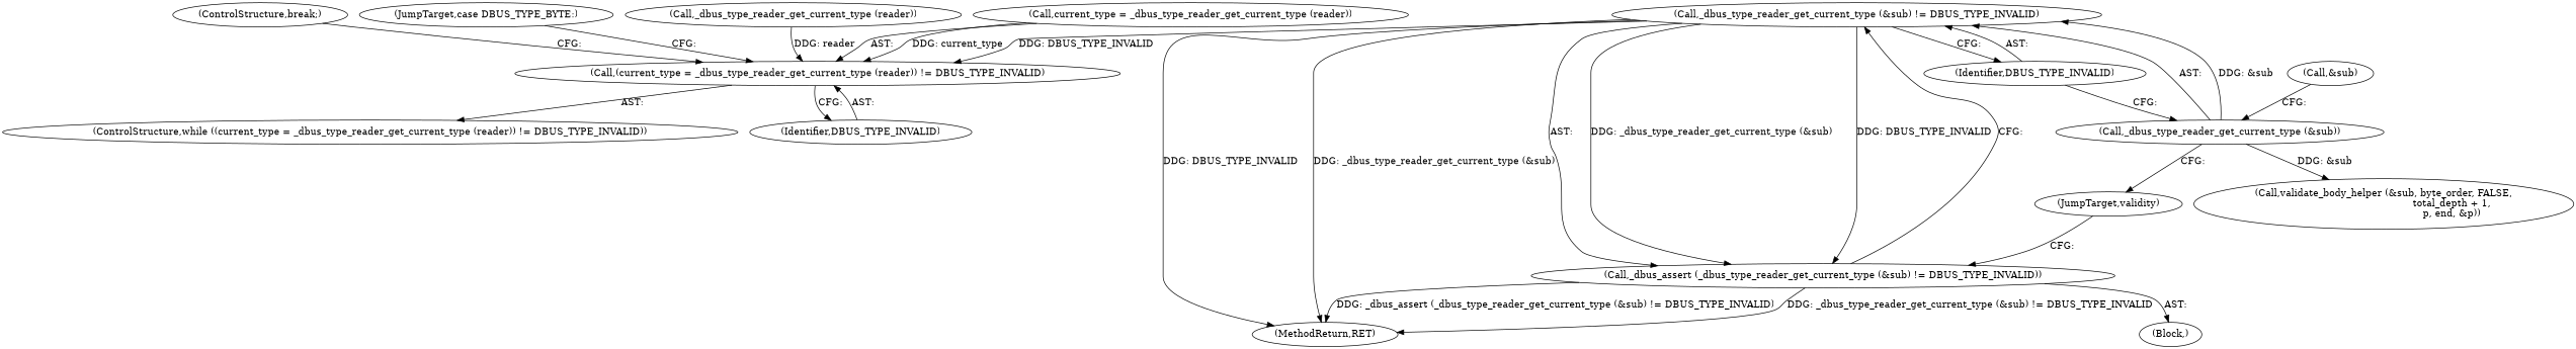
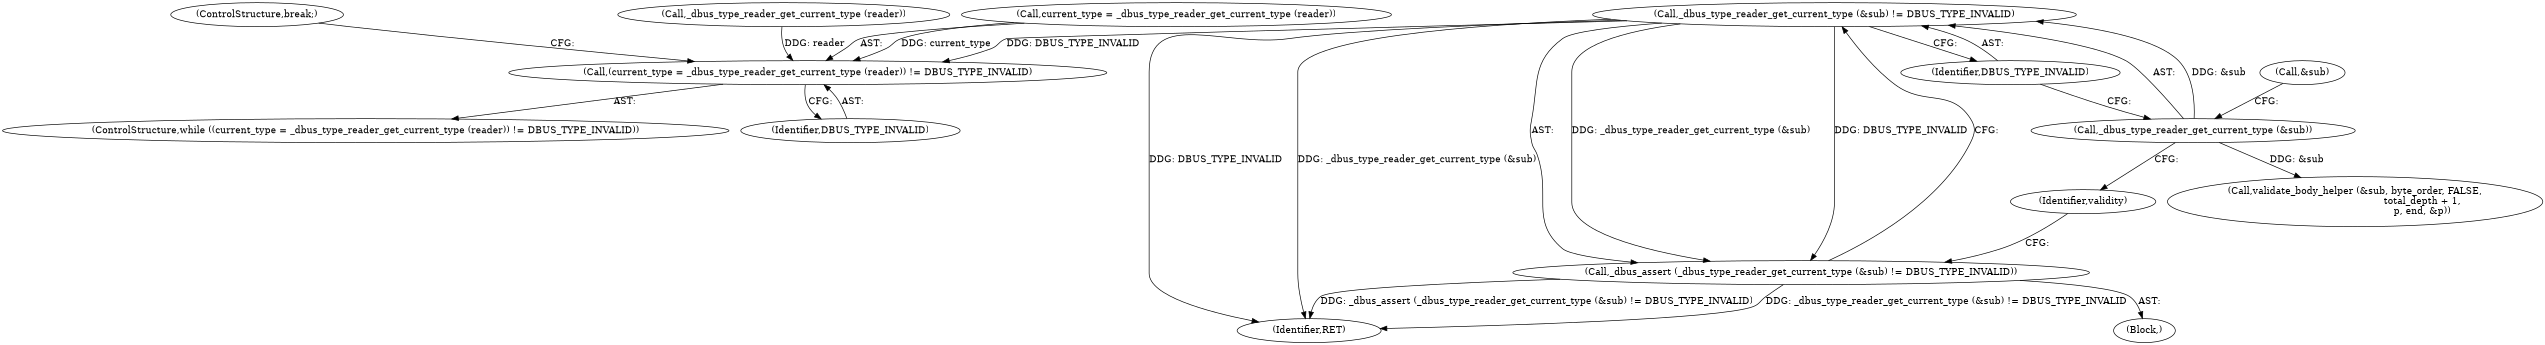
  digraph {
    n1 [label="(Call,_dbus_type_reader_get_current_type (&sub) != DBUS_TYPE_INVALID)"]
    n2 [label="(Call,(current_type = _dbus_type_reader_get_current_type (reader)) != DBUS_TYPE_INVALID)"]
    n3 [label="(Call,_dbus_assert (_dbus_type_reader_get_current_type (&sub) != DBUS_TYPE_INVALID))"]
    n4 [label="(Identifier,DBUS_TYPE_INVALID)"]
-   n5 [label="(MethodReturn,RET)"]
+   n5 [label="(Identifier,RET)"]
    n6 [label="(ControlStructure,while ((current_type = _dbus_type_reader_get_current_type (reader)) != DBUS_TYPE_INVALID))"]
    n7 [label="(Identifier,DBUS_TYPE_INVALID)"]
    n8 [label="(Block,)"]
    n9 [label="(Call,_dbus_type_reader_get_current_type (&sub))"]
    n10 [label="(Call,validate_body_helper (&sub, byte_order, FALSE,\n                                             total_depth + 1,\n                                             p, end, &p))"]
-   n11 [label="(JumpTarget,validity)"]
+   n11 [label="(Identifier,validity)"]
    n12 [label="(Call,&sub)"]
    n13 [label="(ControlStructure,break;)"]
-   n14 [label="(JumpTarget,case DBUS_TYPE_BYTE:)"]
    n15 [label="(Call,_dbus_type_reader_get_current_type (reader))"]
    n16 [label="(Call,current_type = _dbus_type_reader_get_current_type (reader))"]
    n1 -> n2 [label="DDG: DBUS_TYPE_INVALID"]
    n1 -> n3 [label="AST: "]
    n1 -> n3 [label="DDG: _dbus_type_reader_get_current_type (&sub)"]
    n1 -> n3 [label="DDG: DBUS_TYPE_INVALID"]
    n1 -> n4 [label="CFG: "]
    n1 -> n5 [label="DDG: DBUS_TYPE_INVALID"]
    n1 -> n5 [label="DDG: _dbus_type_reader_get_current_type (&sub)"]
    n2 -> n6 [label="AST: "]
    n2 -> n7 [label="CFG: "]
    n3 -> n1 [label="CFG: "]
    n3 -> n5 [label="DDG: _dbus_assert (_dbus_type_reader_get_current_type (&sub) != DBUS_TYPE_INVALID)"]
    n3 -> n5 [label="DDG: _dbus_type_reader_get_current_type (&sub) != DBUS_TYPE_INVALID"]
    n3 -> n8 [label="AST: "]
    n4 -> n1 [label="AST: "]
    n4 -> n9 [label="CFG: "]
    n7 -> n2 [label="AST: "]
    n9 -> n1 [label="AST: "]
    n9 -> n1 [label="DDG: &sub"]
    n9 -> n10 [label="DDG: &sub"]
    n9 -> n11 [label="CFG: "]
    n11 -> n3 [label="CFG: "]
    n12 -> n9 [label="CFG: "]
    n13 -> n2 [label="CFG: "]
-   n14 -> n2 [label="CFG: "]
    n15 -> n2 [label="DDG: reader"]
    n16 -> n2 [label="AST: "]
    n16 -> n2 [label="DDG: current_type"]
  }
